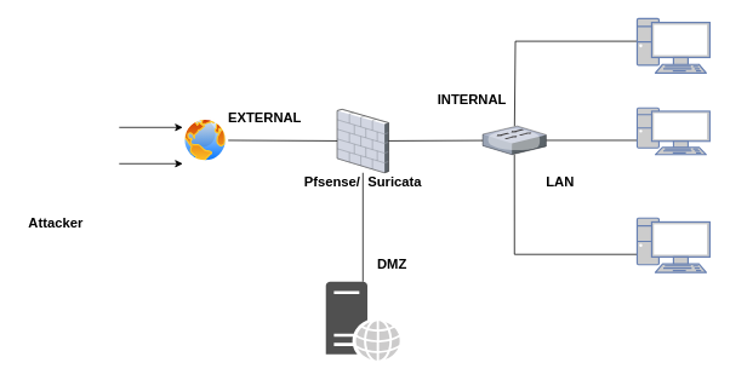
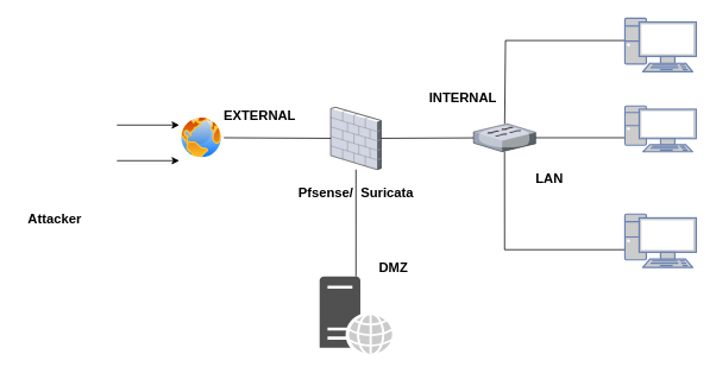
  <mxCell id="0" />
  <mxCell id="1" parent="0" />
  <mxCell id="2" value="" style="shape=image;html=1;verticalAlign=top;verticalLabelPosition=bottom;labelBackgroundColor=#ffffff;imageAspect=0;aspect=fixed;image=https://cdn0.iconfinder.com/data/icons/kameleon-free-pack/110/Hacker-128.png" vertex="1" parent="1"><mxGeometry x="40" y="138.5" width="90" height="90" as="geometry" /></mxCell>
  <mxCell id="3" value="" style="shape=image;html=1;verticalAlign=top;verticalLabelPosition=bottom;labelBackgroundColor=#ffffff;imageAspect=0;aspect=fixed;image=https://cdn0.iconfinder.com/data/icons/kameleon-free-pack/110/Hacker-128.png" vertex="1" parent="1"><mxGeometry x="50" y="80" width="80" height="80" as="geometry" /></mxCell>
  <mxCell id="4" value="" style="verticalLabelPosition=bottom;sketch=0;aspect=fixed;html=1;verticalAlign=top;strokeColor=none;align=center;outlineConnect=0;shape=mxgraph.citrix.firewall;" vertex="1" parent="1"><mxGeometry x="370" y="120" width="56.45" height="70" as="geometry" /></mxCell>
  <mxCell id="5" value="" style="sketch=0;pointerEvents=1;shadow=0;dashed=0;html=1;strokeColor=none;fillColor=#505050;labelPosition=center;verticalLabelPosition=bottom;verticalAlign=top;outlineConnect=0;align=center;shape=mxgraph.office.servers.web_server_ghosted;" vertex="1" parent="1"><mxGeometry x="357.45" y="310" width="81.55" height="87" as="geometry" /></mxCell>
  <mxCell id="6" value="" style="aspect=fixed;perimeter=ellipsePerimeter;html=1;align=center;shadow=0;dashed=0;spacingTop=3;image;image=img/lib/active_directory/internet_globe.svg;" vertex="1" parent="1"><mxGeometry x="200" y="129.25" width="50" height="50" as="geometry" /></mxCell>
  <mxCell id="7" value="" style="verticalLabelPosition=bottom;sketch=0;aspect=fixed;html=1;verticalAlign=top;strokeColor=none;align=center;outlineConnect=0;shape=mxgraph.citrix.switch;" vertex="1" parent="1"><mxGeometry x="530" y="138.5" width="69.83" height="31.5" as="geometry" /></mxCell>
  <mxCell id="8" value="" style="endArrow=none;html=1;rounded=0;" edge="1" parent="1" source="4" target="7"><mxGeometry width="50" height="50" relative="1" as="geometry"><mxPoint x="420" y="260" as="sourcePoint" /><mxPoint x="470" y="210" as="targetPoint" /></mxGeometry></mxCell>
  <mxCell id="9" value="" style="endArrow=none;html=1;rounded=0;" edge="1" parent="1" source="5" target="4"><mxGeometry width="50" height="50" relative="1" as="geometry"><mxPoint x="420" y="260" as="sourcePoint" /><mxPoint x="470" y="210" as="targetPoint" /></mxGeometry></mxCell>
  <mxCell id="10" value="" style="endArrow=none;html=1;rounded=0;" edge="1" parent="1" source="6" target="4"><mxGeometry width="50" height="50" relative="1" as="geometry"><mxPoint x="420" y="260" as="sourcePoint" /><mxPoint x="470" y="210" as="targetPoint" /></mxGeometry></mxCell>
  <mxCell id="11" value="" style="endArrow=none;html=1;rounded=0;entryX=0;entryY=0.5;entryDx=0;entryDy=0;entryPerimeter=0;" edge="1" parent="1" source="7"><mxGeometry width="50" height="50" relative="1" as="geometry"><mxPoint x="420" y="260" as="sourcePoint" /><mxPoint x="700" y="154.25" as="targetPoint" /></mxGeometry></mxCell>
  <mxCell id="12" value="" style="endArrow=none;html=1;rounded=0;entryX=0;entryY=0.5;entryDx=0;entryDy=0;entryPerimeter=0;" edge="1" parent="1" source="7"><mxGeometry width="50" height="50" relative="1" as="geometry"><mxPoint x="420" y="260" as="sourcePoint" /><mxPoint x="700" y="45" as="targetPoint" /><Array as="points"><mxPoint x="566" y="45" /></Array></mxGeometry></mxCell>
  <mxCell id="13" value="" style="endArrow=none;html=1;rounded=0;" edge="1" parent="1" target="7"><mxGeometry width="50" height="50" relative="1" as="geometry"><mxPoint x="700" y="280" as="sourcePoint" /><mxPoint x="470" y="210" as="targetPoint" /><Array as="points"><mxPoint x="565" y="280" /></Array></mxGeometry></mxCell>
  <mxCell id="14" value="" style="endArrow=classic;html=1;rounded=0;" edge="1" parent="1"><mxGeometry width="50" height="50" relative="1" as="geometry"><mxPoint x="130" y="180" as="sourcePoint" /><mxPoint x="200" y="180" as="targetPoint" /></mxGeometry></mxCell>
  <mxCell id="15" value="" style="endArrow=classic;html=1;rounded=0;exitX=1;exitY=0.75;exitDx=0;exitDy=0;" edge="1" parent="1" source="3"><mxGeometry width="50" height="50" relative="1" as="geometry"><mxPoint x="420" y="260" as="sourcePoint" /><mxPoint x="200" y="140" as="targetPoint" /></mxGeometry></mxCell>
  <mxCell id="16" value="&lt;b&gt;&lt;font style=&quot;font-size: 15px&quot;&gt;LAN&lt;/font&gt;&lt;/b&gt;" style="text;html=1;align=center;verticalAlign=middle;resizable=0;points=[];autosize=1;strokeColor=none;fillColor=none;" vertex="1" parent="1"><mxGeometry x="590" y="190" width="50" height="20" as="geometry" /></mxCell>
- <mxCell id="17" value="&lt;b&gt;DMZ&lt;/b&gt;" style="text;html=1;align=center;verticalAlign=middle;resizable=0;points=[];autosize=1;strokeColor=none;fillColor=none;fontSize=15;" vertex="1" parent="1"><mxGeometry x="405" y="280" width="50" height="20" as="geometry" /></mxCell>
+ <mxCell id="17" value="&lt;b&gt;DMZ&lt;/b&gt;" style="text;html=1;align=center;verticalAlign=middle;resizable=0;points=[];autosize=1;strokeColor=none;fillColor=none;fontSize=15;" vertex="1" parent="1"><mxGeometry x="415" y="290" width="50" height="20" as="geometry" /></mxCell>
  <mxCell id="18" value="&lt;b&gt;INTERNAL&lt;/b&gt;" style="text;html=1;align=center;verticalAlign=middle;resizable=0;points=[];autosize=1;strokeColor=none;fillColor=none;fontSize=15;" vertex="1" parent="1"><mxGeometry x="473.22" y="98.5" width="90" height="20" as="geometry" /></mxCell>
  <mxCell id="19" value="&lt;b&gt;EXTERNAL&lt;/b&gt;" style="text;html=1;align=center;verticalAlign=middle;resizable=0;points=[];autosize=1;strokeColor=none;fillColor=none;fontSize=15;" vertex="1" parent="1"><mxGeometry x="240" y="119.25" width="100" height="20" as="geometry" /></mxCell>
- <mxCell id="20" value="&lt;b&gt;Pfsense/&amp;nbsp; Suricata&lt;/b&gt;" style="text;html=1;align=center;verticalAlign=middle;resizable=0;points=[];autosize=1;strokeColor=none;fillColor=none;fontSize=15;" vertex="1" parent="1"><mxGeometry x="323.22" y="190" width="150" height="20" as="geometry" /></mxCell>
+ <mxCell id="20" value="&lt;b&gt;Pfsense/&amp;nbsp; Suricata&lt;/b&gt;" style="text;html=1;align=center;verticalAlign=middle;resizable=0;points=[];autosize=1;strokeColor=none;fillColor=none;fontSize=15;" vertex="1" parent="1"><mxGeometry x="323.22" y="205" width="150" height="20" as="geometry" /></mxCell>
  <mxCell id="21" value="&lt;b&gt;Attacker&lt;/b&gt;" style="text;html=1;align=center;verticalAlign=middle;resizable=0;points=[];autosize=1;strokeColor=none;fillColor=none;fontSize=15;" vertex="1" parent="1"><mxGeometry x="20" y="235" width="80" height="20" as="geometry" /></mxCell>
  <mxCell id="22" value="" style="fontColor=#0066CC;verticalAlign=top;verticalLabelPosition=bottom;labelPosition=center;align=center;html=1;outlineConnect=0;fillColor=#CCCCCC;strokeColor=#6881B3;gradientColor=none;gradientDirection=north;strokeWidth=2;shape=mxgraph.networks.pc;fontSize=15;" vertex="1" parent="1"><mxGeometry x="700" y="20" width="80" height="60" as="geometry" /></mxCell>
  <mxCell id="23" value="" style="fontColor=#0066CC;verticalAlign=top;verticalLabelPosition=bottom;labelPosition=center;align=center;html=1;outlineConnect=0;fillColor=#CCCCCC;strokeColor=#6881B3;gradientColor=none;gradientDirection=north;strokeWidth=2;shape=mxgraph.networks.pc;fontSize=15;" vertex="1" parent="1"><mxGeometry x="700" y="118.5" width="80" height="51.5" as="geometry" /></mxCell>
  <mxCell id="24" value="" style="fontColor=#0066CC;verticalAlign=top;verticalLabelPosition=bottom;labelPosition=center;align=center;html=1;outlineConnect=0;fillColor=#CCCCCC;strokeColor=#6881B3;gradientColor=none;gradientDirection=north;strokeWidth=2;shape=mxgraph.networks.pc;fontSize=15;" vertex="1" parent="1"><mxGeometry x="700" y="240" width="80" height="60" as="geometry" /></mxCell>
